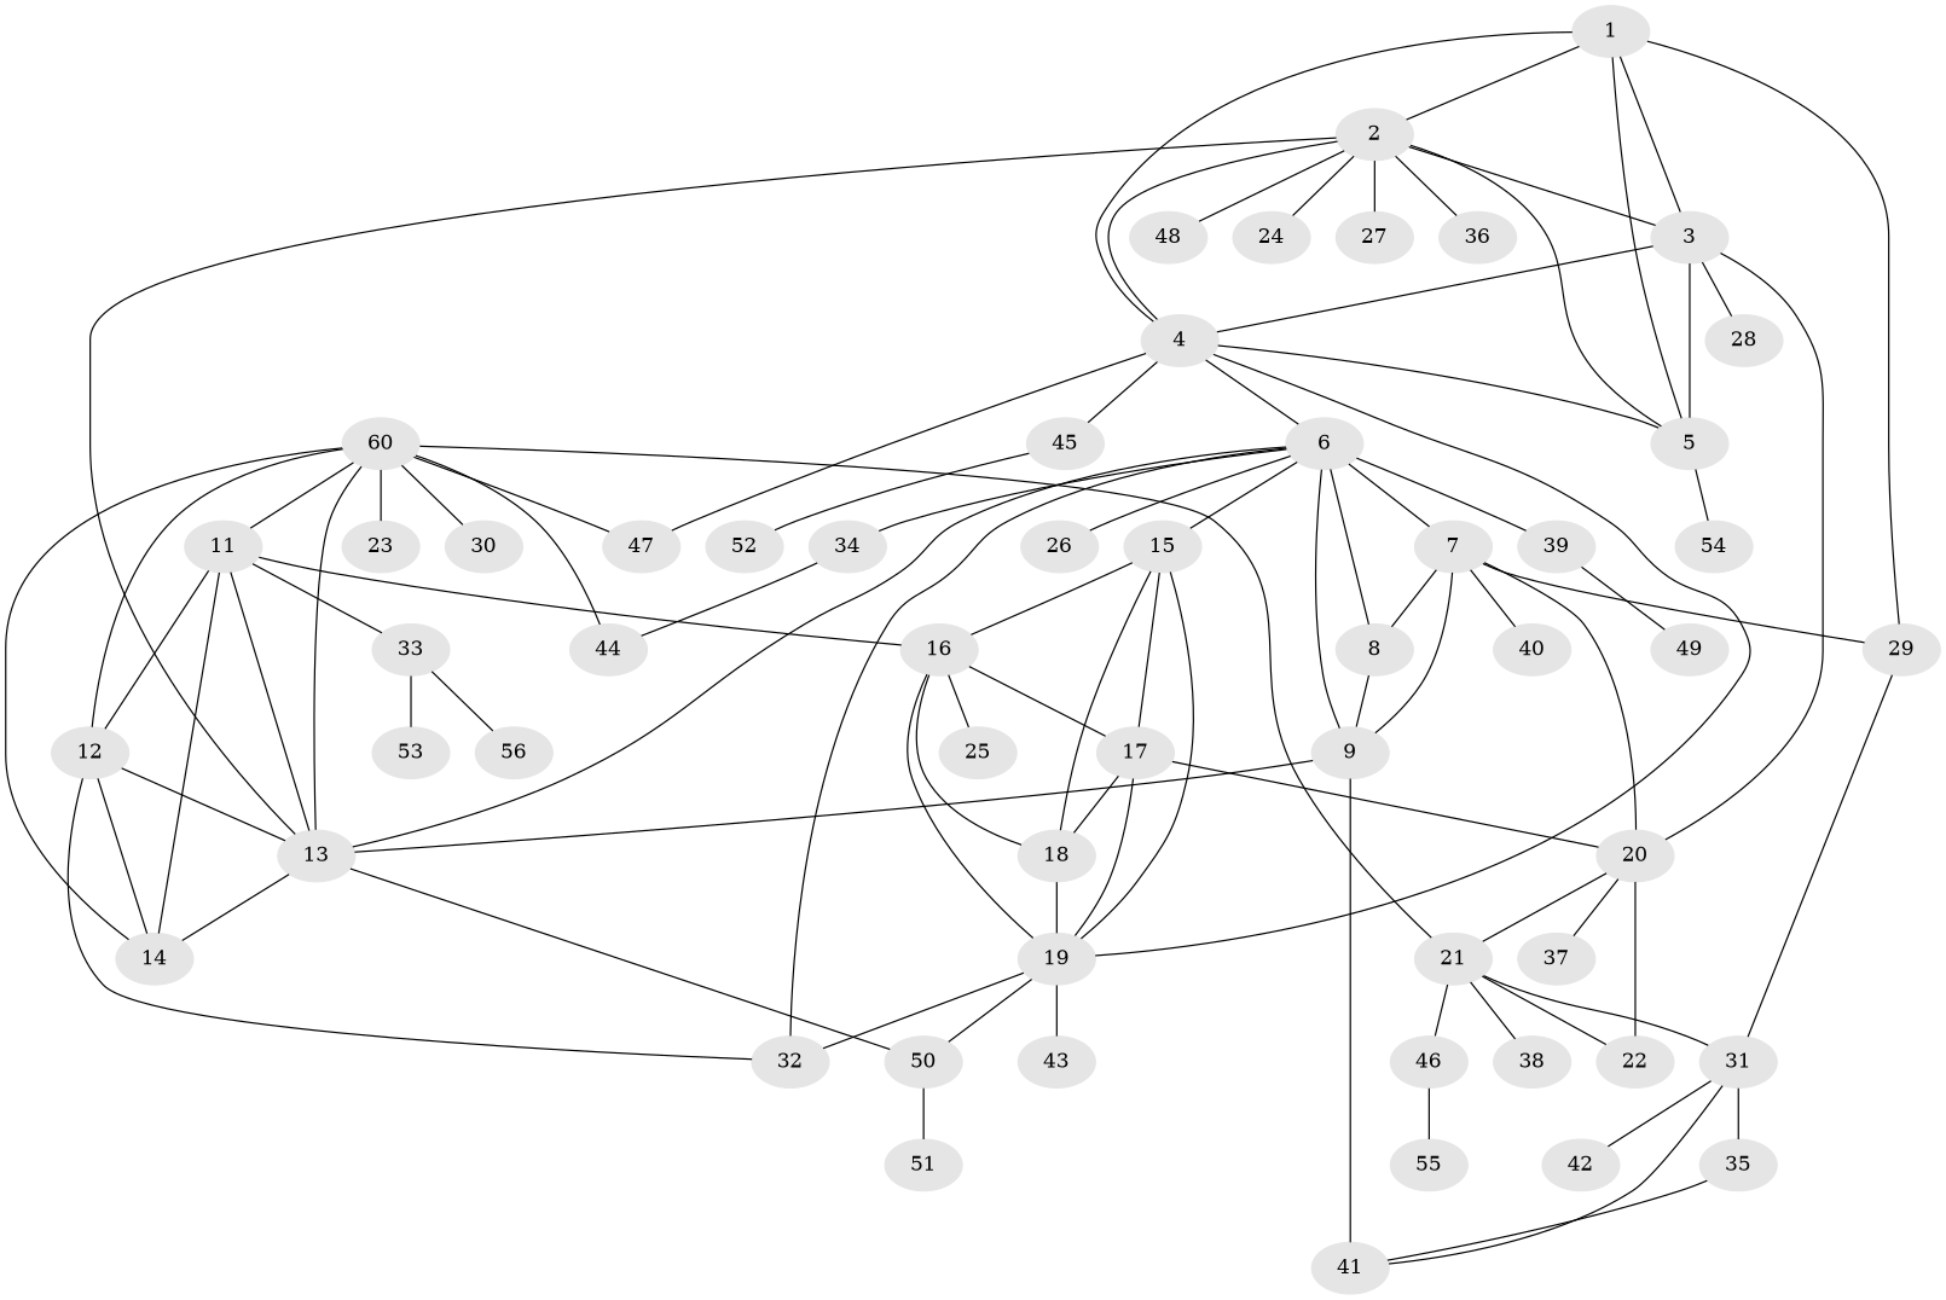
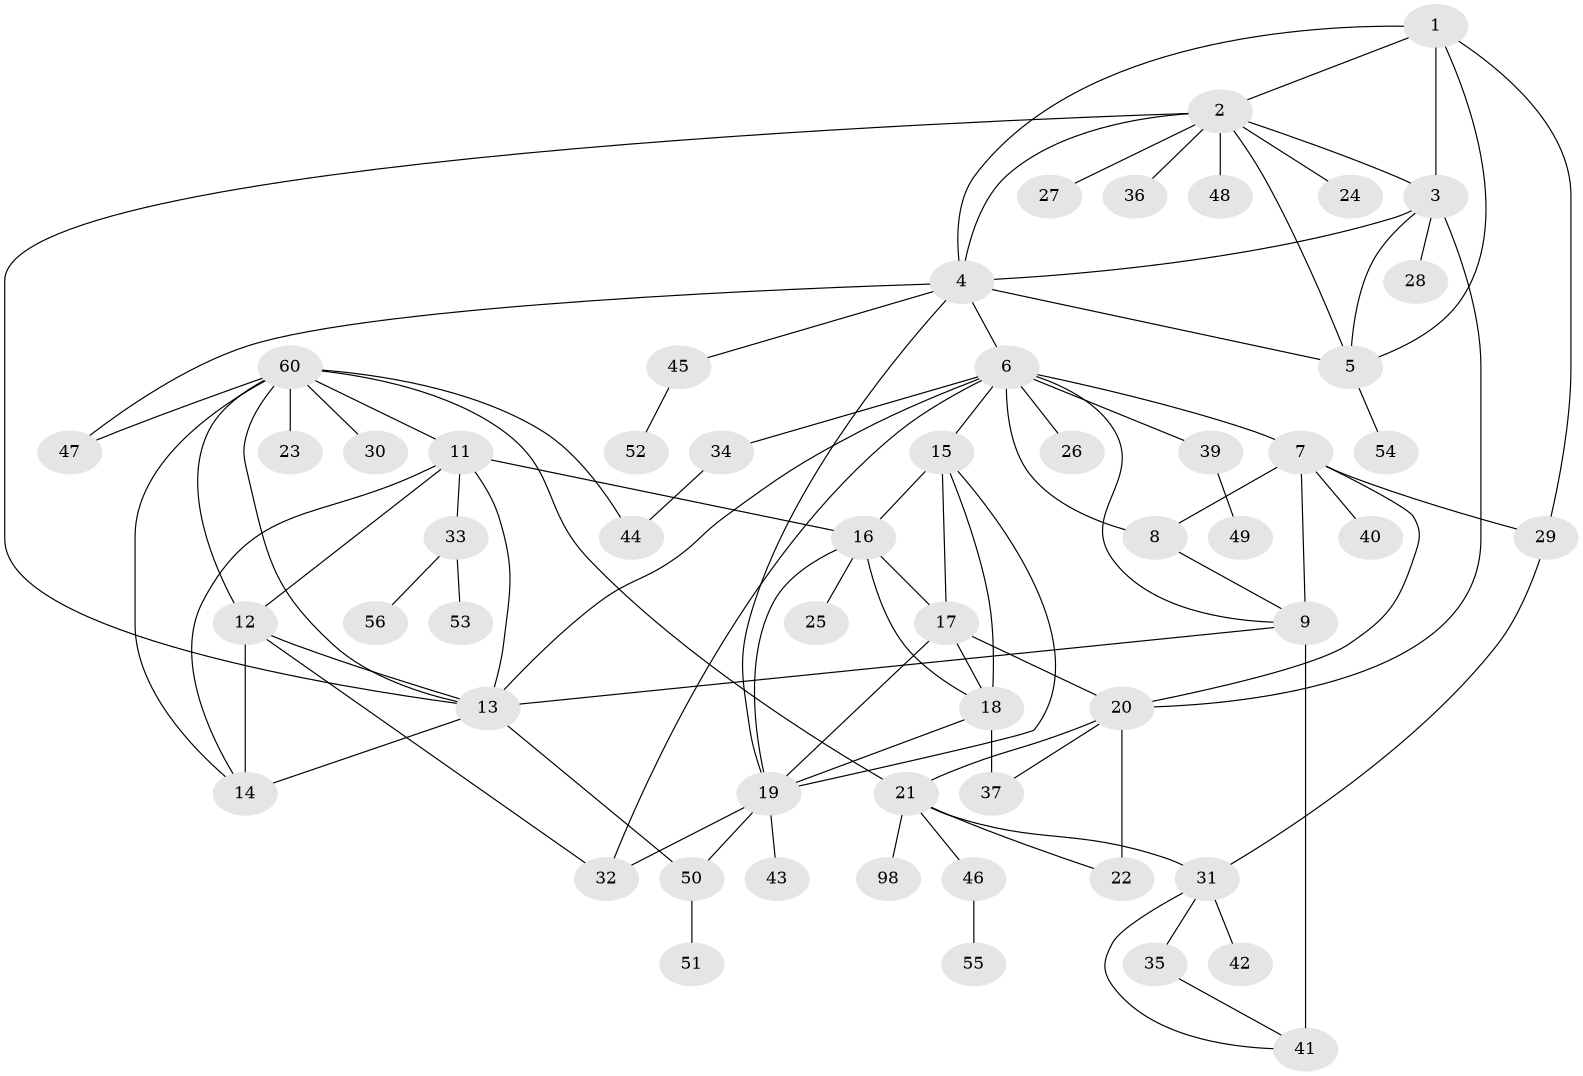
  graph {
    fontname="DejaVu Serif"
    node [color=gray90 fontname="DejaVu Serif" style=filled]
    edge [fontname="DejaVu Serif" weight=1.0]
    1
    2
    3
    4
    5
    29
    13
    24
    27
    36
    48
    20
    28
    6
    19
    47
    45
    54
    31
    14
    50
    21
    37
    22
    7
    8
    9
    15
    26
    32
    34
    39
    43
    40
    41
    16
    17
    18
    44
    49
    n41 [label=60]
    11
    12
    23
    30
    33
-   38
+   38 [label=98]
    46
    25
    53
    56
    51
    35
    42
    55
    52
    1 -- 2
    1 -- 3
    1 -- 4
    1 -- 5
    1 -- 29
    2 -- 3
    2 -- 4
    2 -- 5
    2 -- 13
    2 -- 24
    2 -- 27
    2 -- 36
    2 -- 48
    3 -- 4
    3 -- 5
    3 -- 20
    3 -- 28
    4 -- 5
    4 -- 6
    4 -- 19
    4 -- 47
    4 -- 45
    5 -- 54
    29 -- 31
    13 -- 14
    13 -- 50
    20 -- 21 [weight=3.0]
    20 -- 37
    20 -- 22 [weight=5.0]
    6 -- 13
    6 -- 7 [weight=2.0]
    6 -- 8 [weight=5.0]
    6 -- 9 [weight=2.0]
    6 -- 15
    6 -- 26
    6 -- 32
    6 -- 34
    6 -- 39
    19 -- 50
    19 -- 32
    19 -- 43
    45 -- 52
    31 -- 41
    31 -- 35
    31 -- 42
    50 -- 51
    21 -- 31
    21 -- 22
    21 -- 38
    21 -- 46
    7 -- 29
    7 -- 20
    7 -- 8
    7 -- 9
    7 -- 40
    8 -- 9
    9 -- 13
    9 -- 41 [weight=5.0]
    15 -- 19
    15 -- 16
    15 -- 17
    15 -- 18
    34 -- 44
    39 -- 49
    16 -- 19
    16 -- 17
    16 -- 18
    16 -- 25
    17 -- 20
    17 -- 19
    17 -- 18
    18 -- 19
+   18 -- 37 [weight=9.0]
    n41 -- 13
    n41 -- 47
    n41 -- 14
    n41 -- 21
    n41 -- 44
    n41 -- 11
    n41 -- 12
    n41 -- 23
    n41 -- 30
    11 -- 13
    11 -- 14
    11 -- 16
    11 -- 12
    11 -- 33
    12 -- 13
    12 -- 14 [weight=3.0]
    12 -- 32
    33 -- 53
    33 -- 56
    46 -- 55
    35 -- 41
  }
